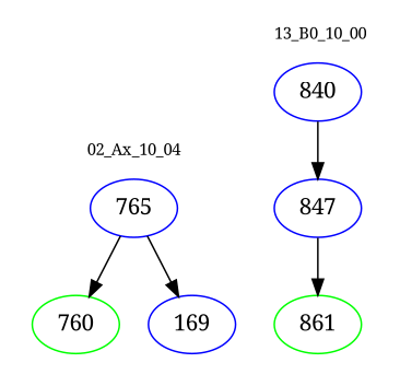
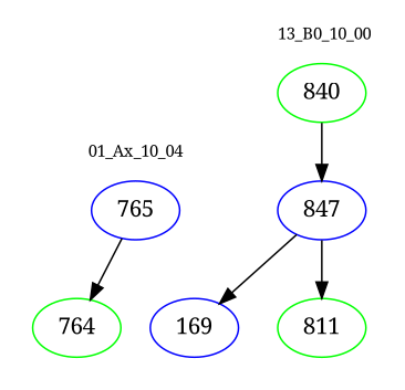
  digraph {
    fontname="Noto Serif"
    node [color=blue fontname="Noto Serif"]
    edge [color=black fontname="Noto Serif"]
    n1 [label=765]
-   n2 [color=green label=760]
+   n2 [color=green label=764]
    n3 [label=169]
    n4 [label=847]
-   n5 [label=840]
-   n6 [color=green label=861]
+   n5 [color=green label=840]
+   n6 [color=green label=811]
    subgraph cluster_1 {
      color=white
      fontsize=10
-     label="02_Ax_10_04"
+     label="01_Ax_10_04"
      n1
      n2
      n3
    }
    subgraph cluster_2 {
      color=white
      fontsize=10
      label="13_B0_10_00"
      n4
      n5
      n6
    }
    n1 -> n2
-   n1 -> n3
+   n4 -> n3
    n4 -> n6
    n5 -> n4
  }
